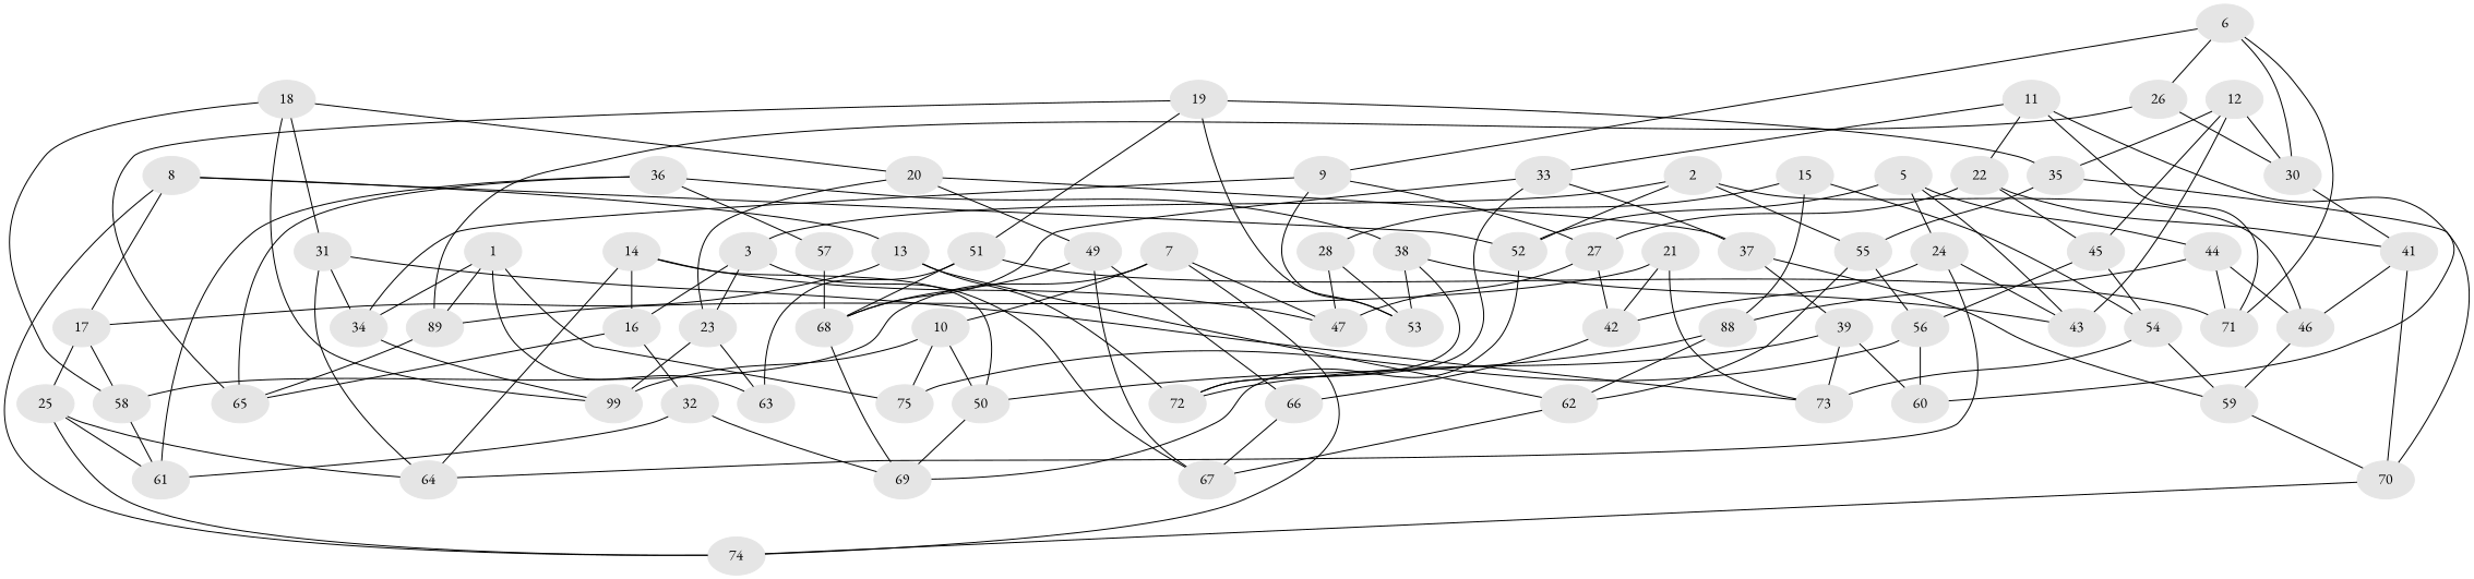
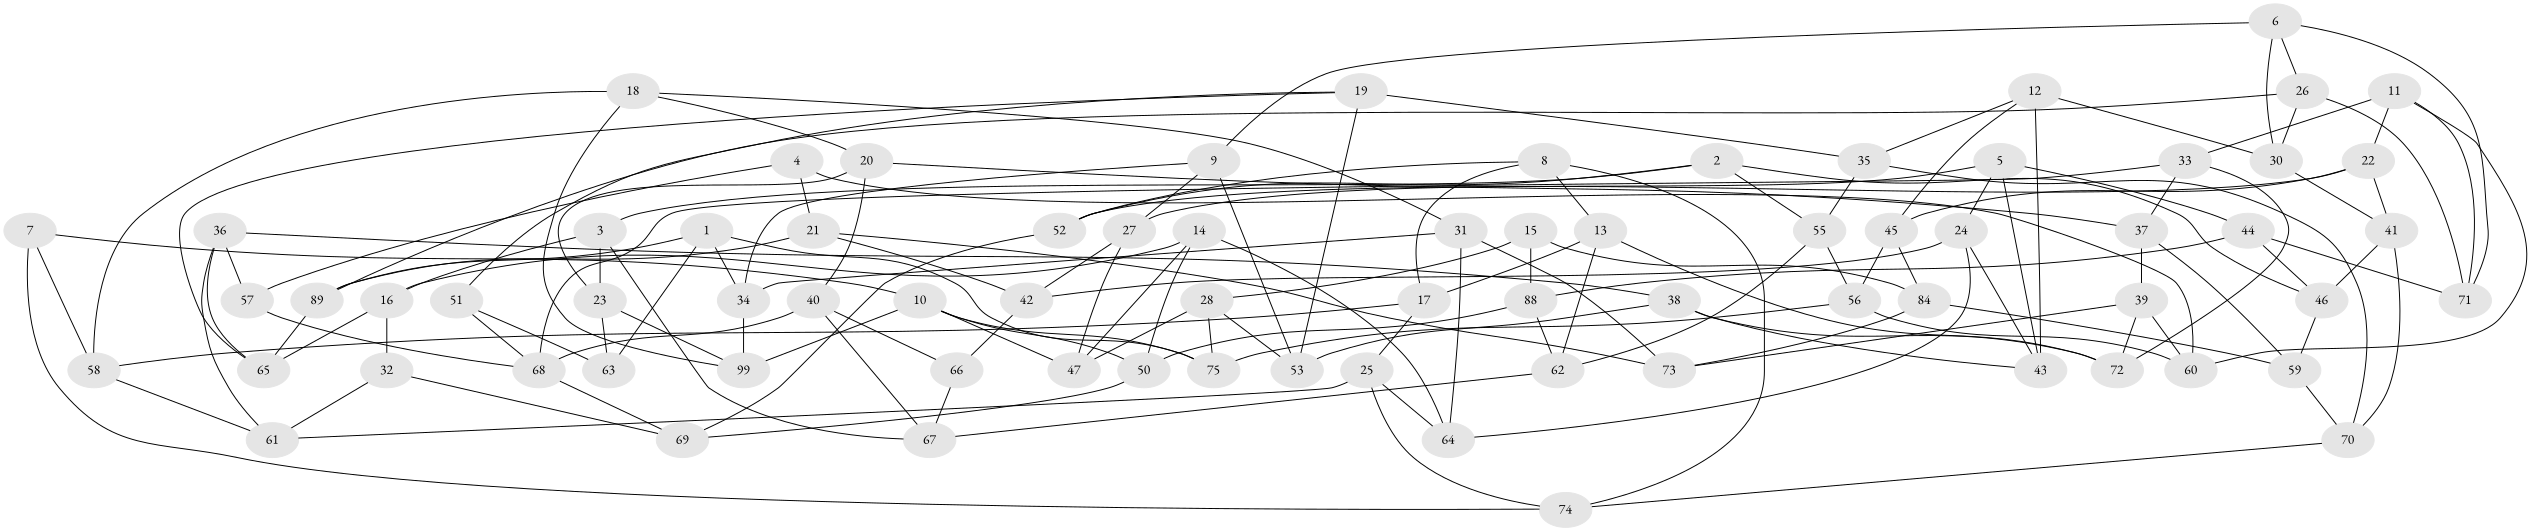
  graph {
    fontname="EB Garamond"
    node [color=gray90 fontname="EB Garamond" style=filled]
    edge [fontname="EB Garamond"]
    n1 [label=89]
    1
    34
    63
    75
    65
    n7 [label=99]
    2
    3
    46
    52
    55
    16
    23
    67
    59
    69
    62
    56
    32
+   4
    21
    57
    60
    42
    73
    26
    30
    68
    5
    24
    43
    44
    64
    71
    n36 [label=88]
    6
    9
    27
    53
    41
    7
    10
    47
    58
    74
    50
    61
    8
    13
    17
    72
    25
    11
    22
    33
    45
    37
    12
    35
    70
-   54
+   54 [label=84]
    14
    15
    28
    66
    18
    20
    31
-   40 [label=49]
+   40
    19
    51
    39
    36
    38
    n1 -- 65
    1 -- n1
    1 -- 34
    1 -- 63
    1 -- 75
    34 -- n7
    2 -- 3
    2 -- 46
    2 -- 52
    2 -- 55
    3 -- 16
    3 -- 23
    3 -- 67
    46 -- 59
    52 -- 69
    55 -- 62
    55 -- 56
    16 -- 65
    16 -- 32
    23 -- 63
    23 -- n7
    59 -- 70
    62 -- 67
    56 -- 75
    56 -- 60
    32 -- 69
    32 -- 61
+   4 -- 21
+   4 -- 57
+   4 -- 60
    21 -- n1
    21 -- 42
    21 -- 73
    57 -- 68
    42 -- 66
    26 -- n1
    26 -- 30
    30 -- 41
    68 -- 69
    5 -- 52
    5 -- 24
    5 -- 43
    5 -- 44
    24 -- 42
    24 -- 43
    24 -- 64
    44 -- 46
    44 -- 71
    44 -- n36
    n36 -- 62
    n36 -- 50
    6 -- 26
    6 -- 30
    6 -- 71
    6 -- 9
    9 -- 34
    9 -- 27
    9 -- 53
    27 -- 42
    27 -- 47
    41 -- 46
    41 -- 70
    7 -- 10
-   7 -- 47
+   10 -- 47
    7 -- 58
    7 -- 74
    10 -- 75
    10 -- n7
    10 -- 50
    58 -- 61
    50 -- 69
    8 -- 52
    8 -- 74
    8 -- 13
    8 -- 17
    13 -- 62
    13 -- 17
    13 -- 72
    17 -- 58
    17 -- 25
    25 -- 64
    25 -- 74
    25 -- 61
    11 -- 60
    11 -- 71
    11 -- 22
    11 -- 33
    22 -- 27
    22 -- 41
    22 -- 45
    33 -- 68
    33 -- 72
    33 -- 37
    45 -- 56
    45 -- 54
    37 -- 59
    37 -- 39
    12 -- 30
    12 -- 43
    12 -- 45
    12 -- 35
    35 -- 55
    35 -- 70
    70 -- 74
    54 -- 59
    54 -- 73
    14 -- 16
    14 -- 64
    14 -- 47
    14 -- 50
    15 -- n36
    15 -- 54
    15 -- 28
+   28 -- 75
    28 -- 53
    28 -- 47
    66 -- 67
    18 -- n7
    18 -- 58
    18 -- 20
    18 -- 31
    20 -- 23
    20 -- 37
    20 -- 40
    31 -- 34
    31 -- 73
    31 -- 64
    40 -- 67
    40 -- 68
    40 -- 66
    19 -- 65
    19 -- 53
    19 -- 35
    19 -- 51
    51 -- 63
    51 -- 68
-   51 -- 71
+   26 -- 71
    39 -- 60
    39 -- 73
    39 -- 72
    36 -- 65
    36 -- 57
    36 -- 61
    36 -- 38
    38 -- 43
    38 -- 53
    38 -- 72
  }
